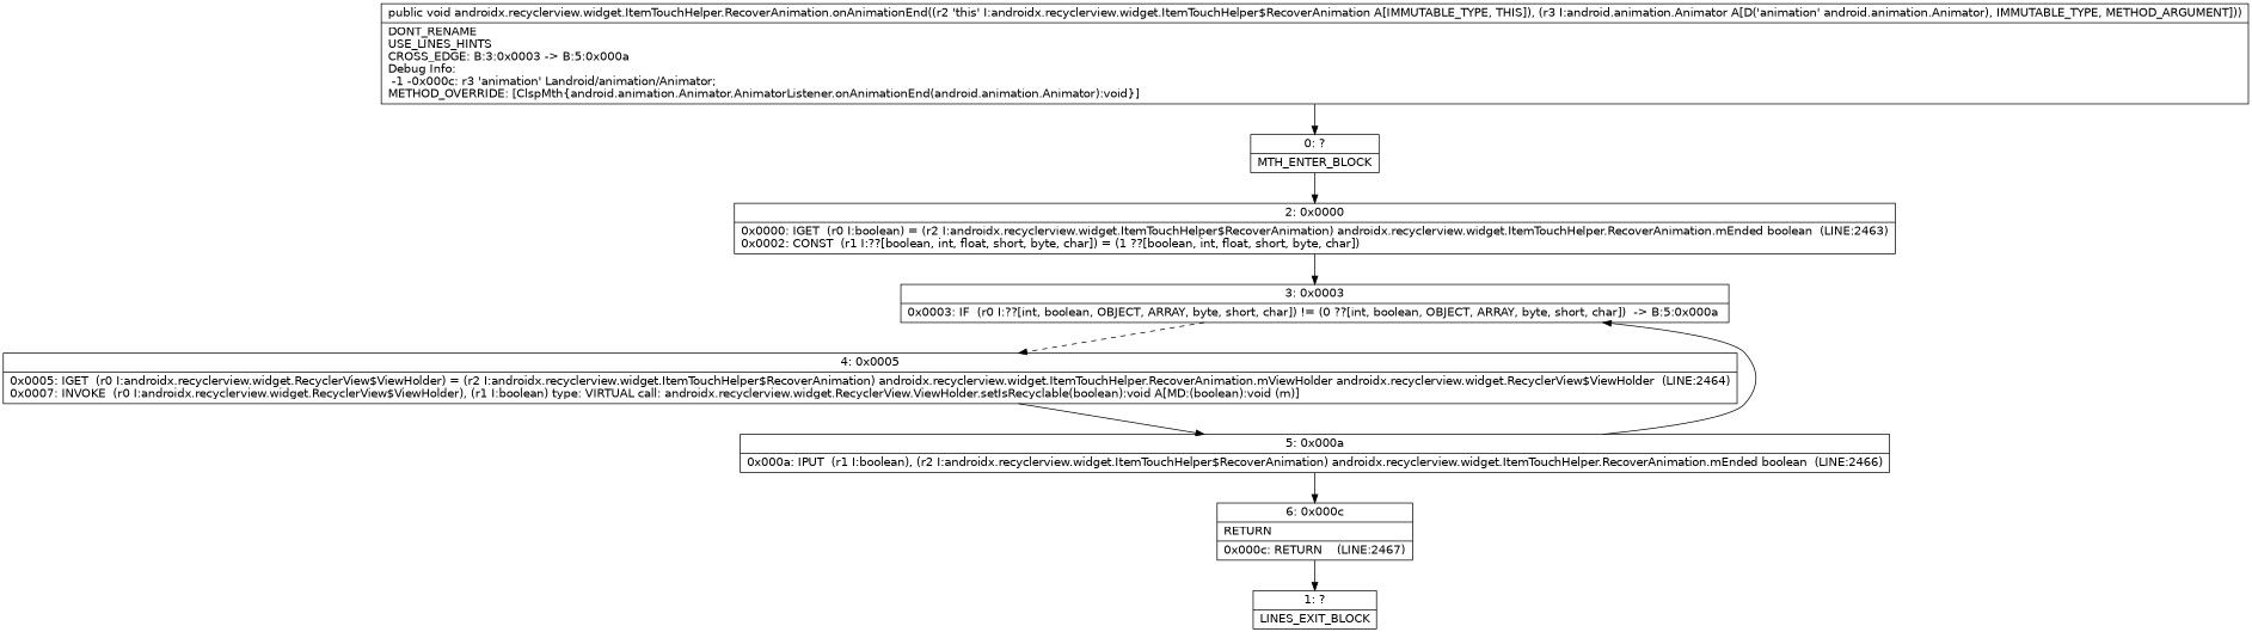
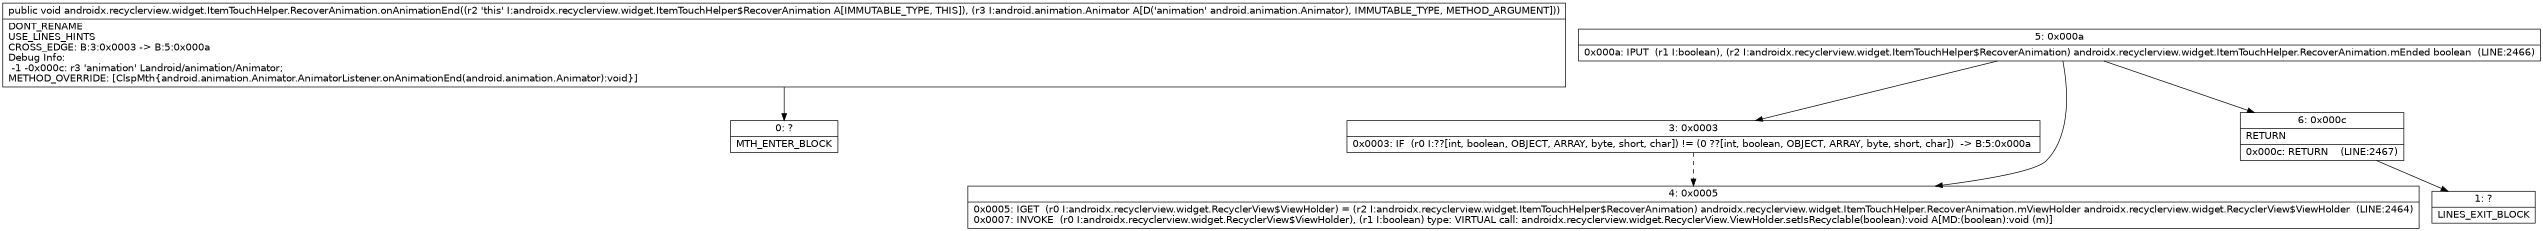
  digraph {
    fontname="DejaVu Sans"
    node [fontname="DejaVu Sans" shape=record]
    edge [fontname="DejaVu Sans"]
    n1 [label="{0\:\ ?|MTH_ENTER_BLOCK\l}"]
-   n2 [label="{2\:\ 0x0000|0x0000: IGET  (r0 I:boolean) = (r2 I:androidx.recyclerview.widget.ItemTouchHelper$RecoverAnimation) androidx.recyclerview.widget.ItemTouchHelper.RecoverAnimation.mEnded boolean  (LINE:2463)\l0x0002: CONST  (r1 I:??[boolean, int, float, short, byte, char]) = (1 ??[boolean, int, float, short, byte, char]) \l}"]
    n3 [label="{3\:\ 0x0003|0x0003: IF  (r0 I:??[int, boolean, OBJECT, ARRAY, byte, short, char]) != (0 ??[int, boolean, OBJECT, ARRAY, byte, short, char])  \-\> B:5:0x000a \l}"]
    n4 [label="{4\:\ 0x0005|0x0005: IGET  (r0 I:androidx.recyclerview.widget.RecyclerView$ViewHolder) = (r2 I:androidx.recyclerview.widget.ItemTouchHelper$RecoverAnimation) androidx.recyclerview.widget.ItemTouchHelper.RecoverAnimation.mViewHolder androidx.recyclerview.widget.RecyclerView$ViewHolder  (LINE:2464)\l0x0007: INVOKE  (r0 I:androidx.recyclerview.widget.RecyclerView$ViewHolder), (r1 I:boolean) type: VIRTUAL call: androidx.recyclerview.widget.RecyclerView.ViewHolder.setIsRecyclable(boolean):void A[MD:(boolean):void (m)]\l}"]
    n5 [label="{5\:\ 0x000a|0x000a: IPUT  (r1 I:boolean), (r2 I:androidx.recyclerview.widget.ItemTouchHelper$RecoverAnimation) androidx.recyclerview.widget.ItemTouchHelper.RecoverAnimation.mEnded boolean  (LINE:2466)\l}"]
    n6 [label="{6\:\ 0x000c|RETURN\l|0x000c: RETURN    (LINE:2467)\l}"]
    n7 [label="{1\:\ ?|LINES_EXIT_BLOCK\l}"]
    n8 [label="{public void androidx.recyclerview.widget.ItemTouchHelper.RecoverAnimation.onAnimationEnd((r2 'this' I:androidx.recyclerview.widget.ItemTouchHelper$RecoverAnimation A[IMMUTABLE_TYPE, THIS]), (r3 I:android.animation.Animator A[D('animation' android.animation.Animator), IMMUTABLE_TYPE, METHOD_ARGUMENT]))  | DONT_RENAME\lUSE_LINES_HINTS\lCROSS_EDGE: B:3:0x0003 \-\> B:5:0x000a\lDebug Info:\l  \-1 \-0x000c: r3 'animation' Landroid\/animation\/Animator;\lMETHOD_OVERRIDE: [ClspMth\{android.animation.Animator.AnimatorListener.onAnimationEnd(android.animation.Animator):void\}]\l}"]
-   n1 -> n2
-   n2 -> n3
    n3 -> n4 [style=dashed]
-   n4 -> n5
+   n5 -> n4
    n5 -> n3
    n5 -> n6
    n6 -> n7
    n8 -> n1
  }
